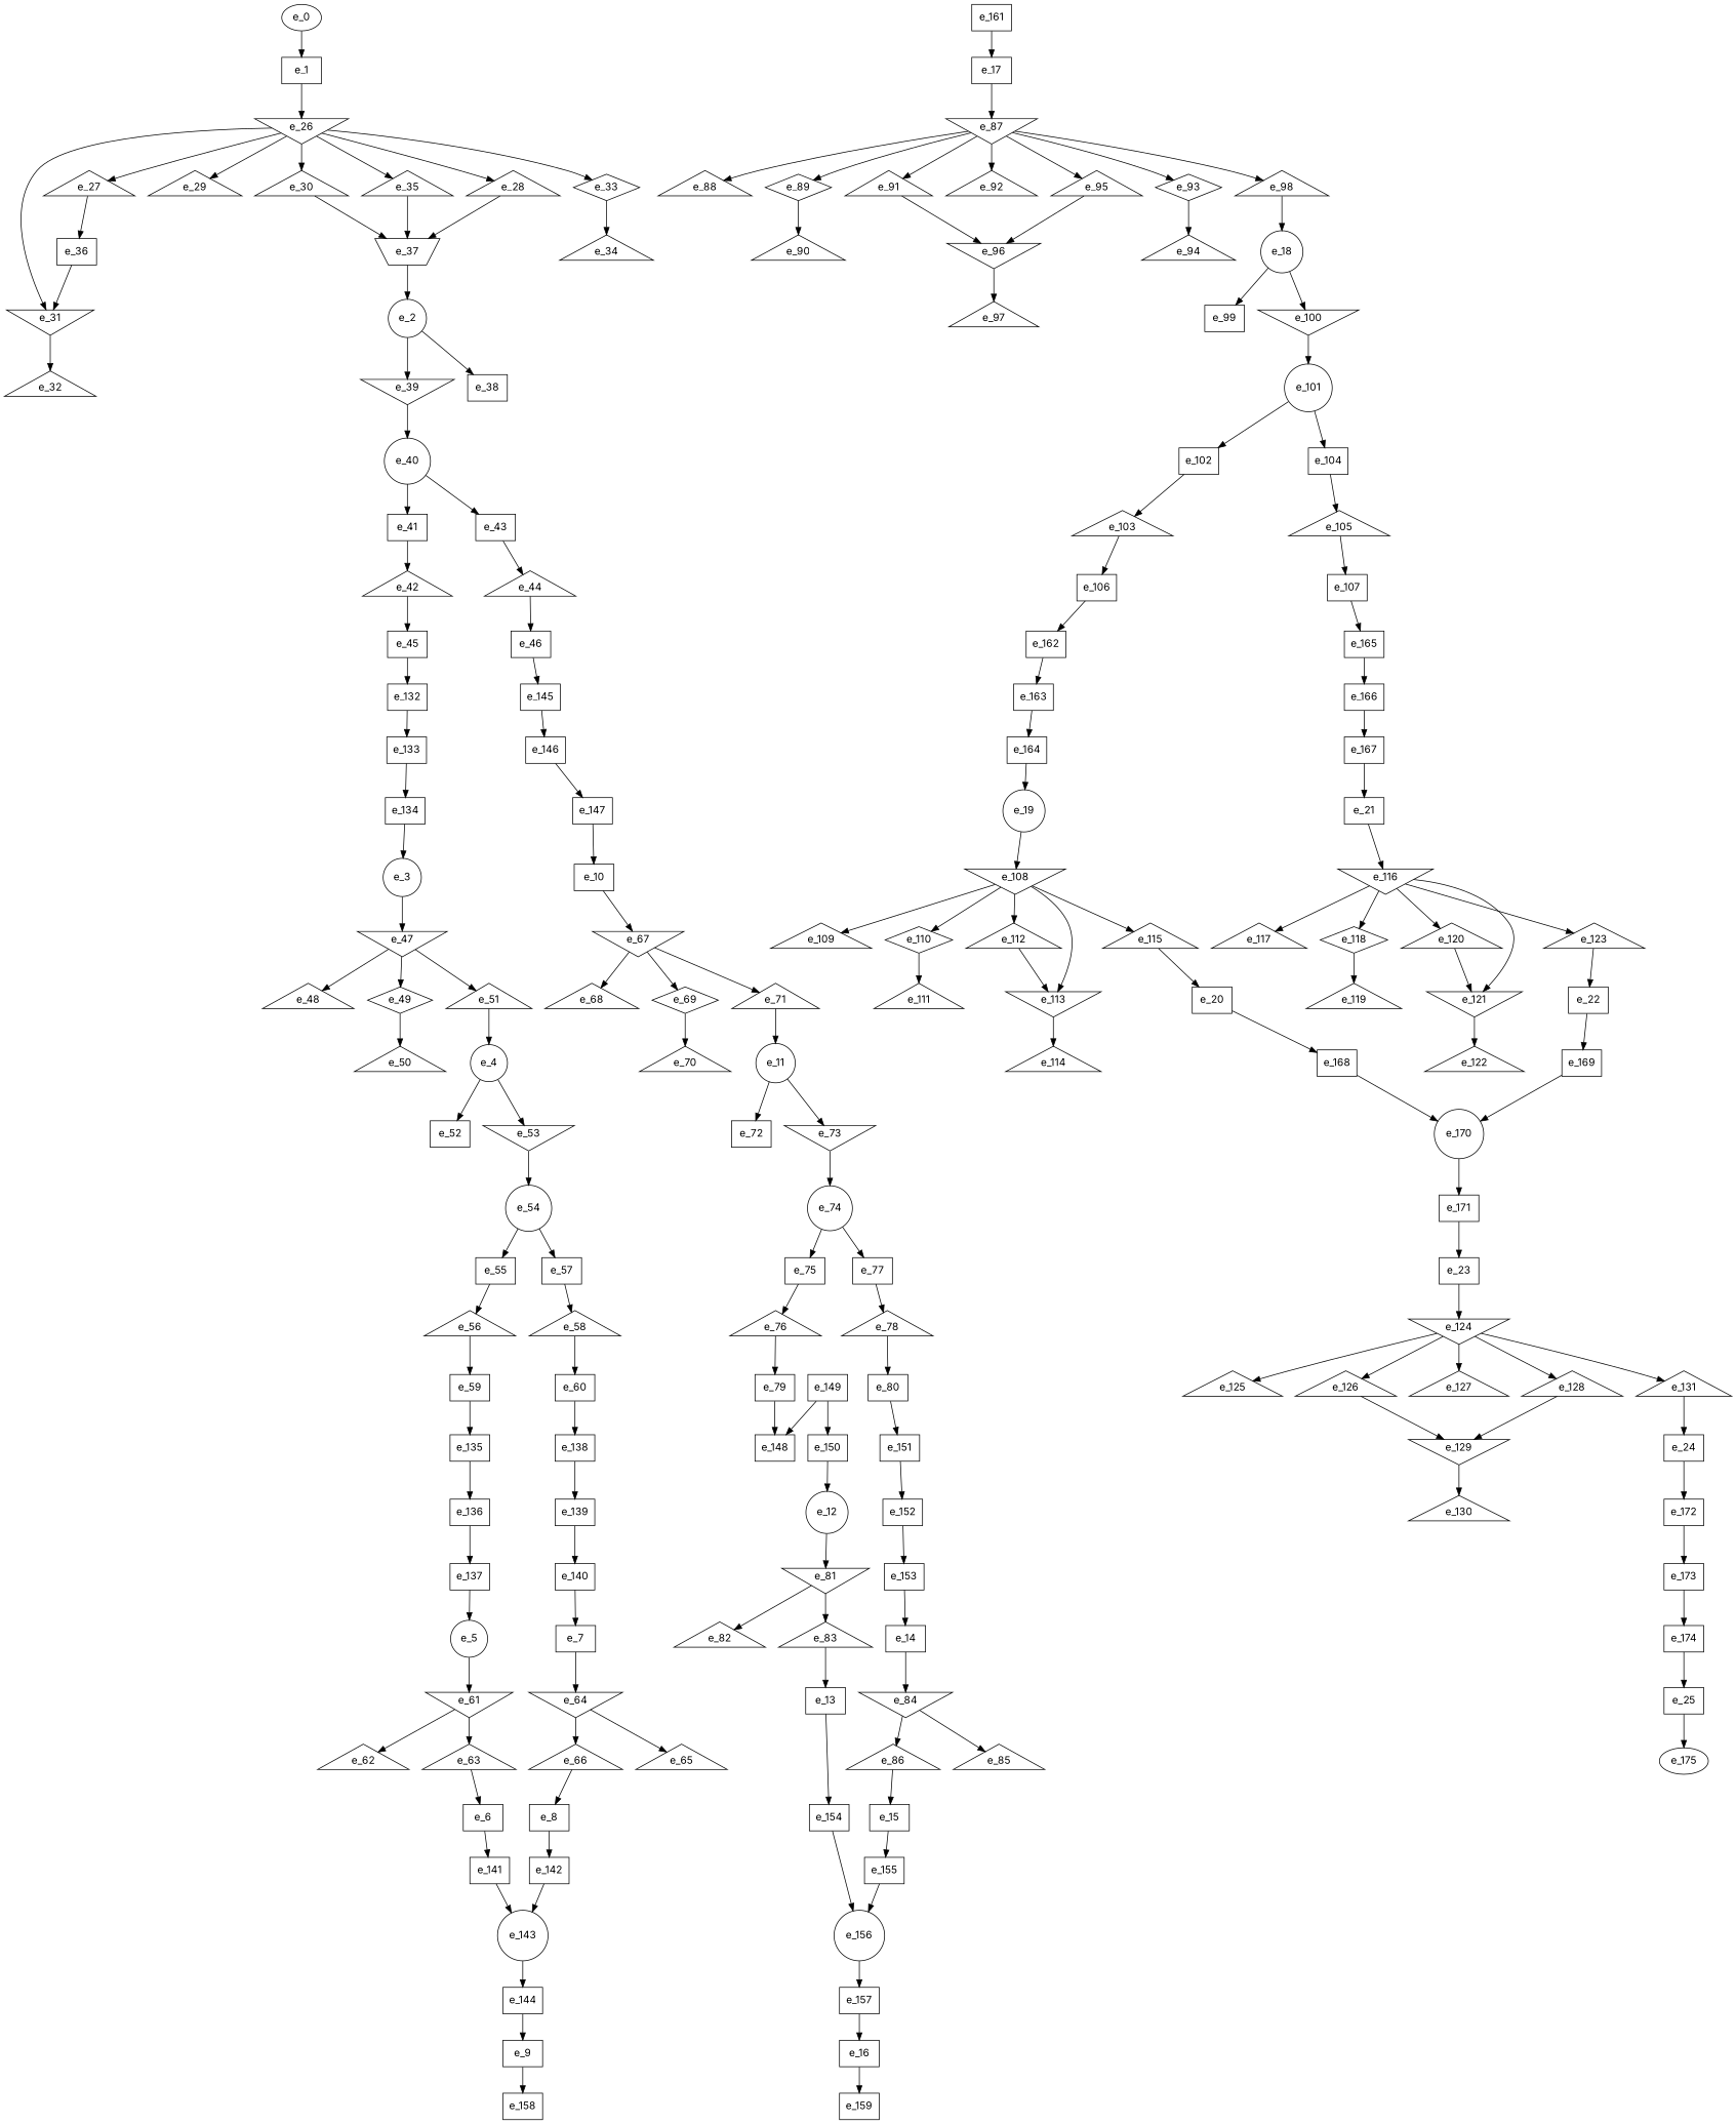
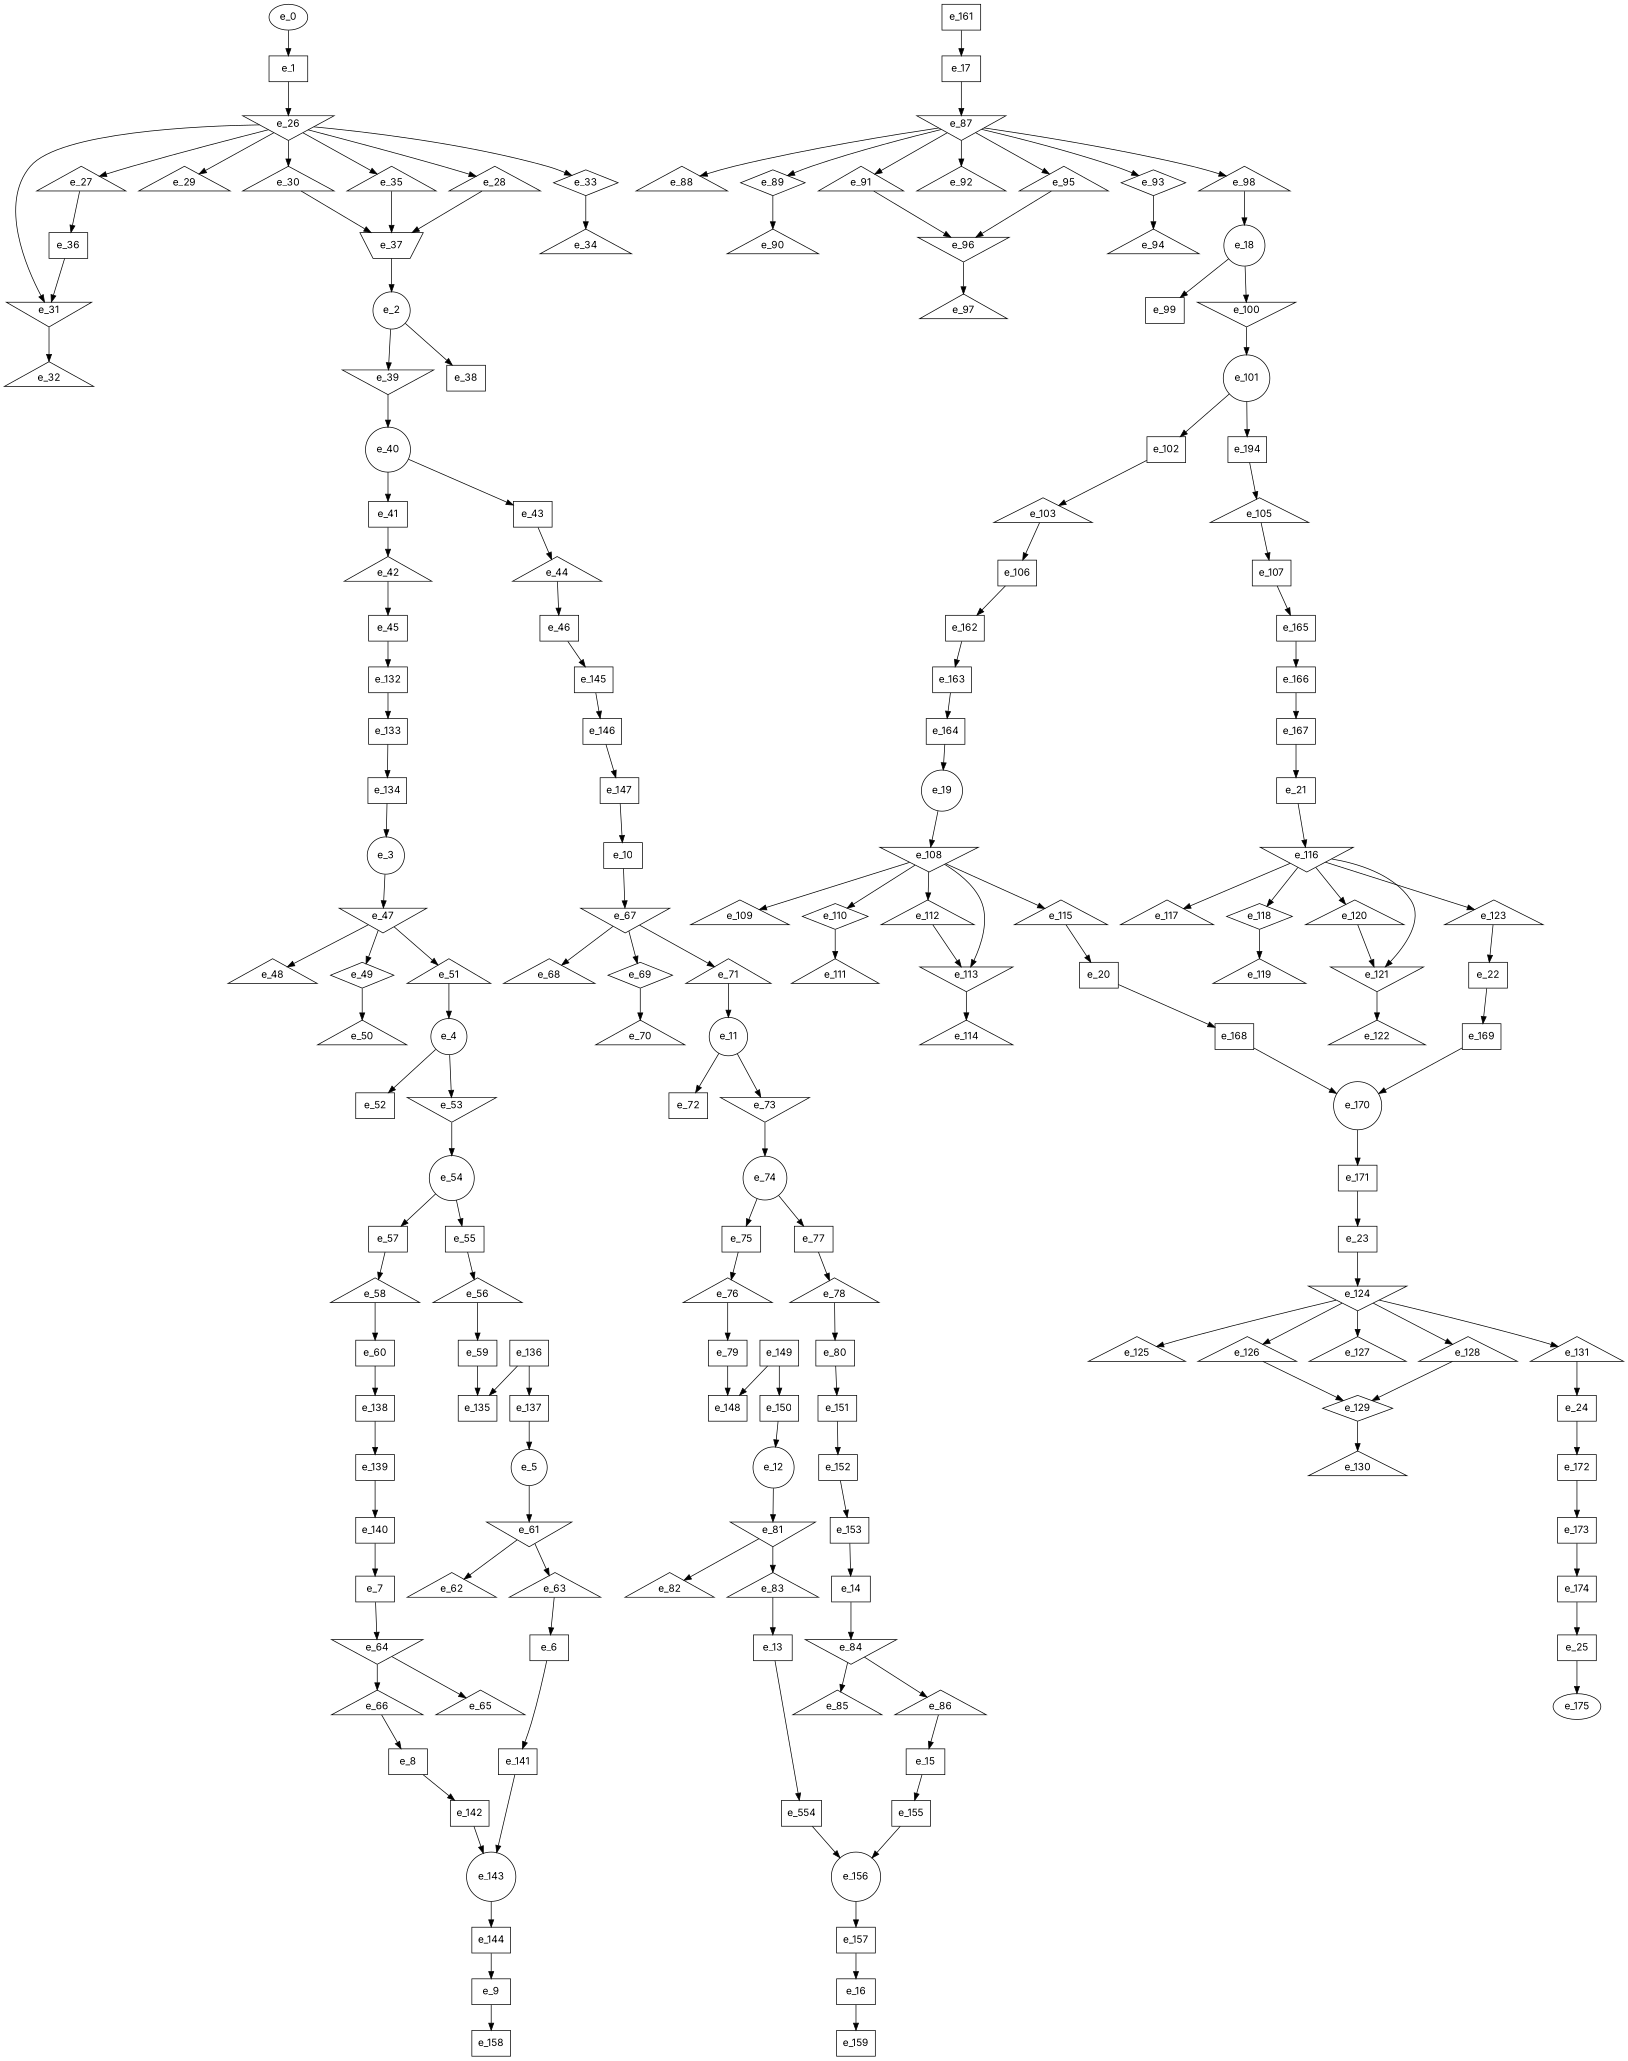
  digraph {
    fontname=Inter
    node [fontname=Inter shape=dot]
    edge [fontname=Inter]
    e_26 [shape=invtriangle]
    e_1
    e_0 [shape=""]
    e_27 [shape=triangle]
    e_28 [shape=triangle]
    e_29 [shape=triangle]
    e_30 [shape=triangle]
    e_31 [shape=invtriangle]
    e_33 [shape=diamond]
    e_35 [shape=triangle]
    e_2 [shape=circle]
    e_38
    e_39 [shape=invtriangle]
    e_40 [shape=circle]
    e_3 [shape=circle]
    e_47 [shape=invtriangle]
    e_48 [shape=triangle]
    e_49 [shape=diamond]
    e_51 [shape=triangle]
    e_4 [shape=circle]
    e_52
    e_53 [shape=invtriangle]
    e_54 [shape=circle]
    e_5 [shape=circle]
    e_61 [shape=invtriangle]
    e_62 [shape=triangle]
    e_63 [shape=triangle]
    e_6
    e_141
    e_143 [shape=circle]
    e_64 [shape=invtriangle]
    e_7
    e_65 [shape=triangle]
    e_66 [shape=triangle]
    e_8
    e_142
    e_9
    e_158
    e_67 [shape=invtriangle]
    e_10
    e_68 [shape=triangle]
    e_69 [shape=diamond]
    e_71 [shape=triangle]
    e_11 [shape=circle]
    e_72
    e_73 [shape=invtriangle]
    e_74 [shape=circle]
    e_12 [shape=circle]
    e_81 [shape=invtriangle]
    e_82 [shape=triangle]
    e_83 [shape=triangle]
    e_13
-   e_154
+   e_154 [label=e_554]
    e_156 [shape=circle]
    e_84 [shape=invtriangle]
    e_14
    e_85 [shape=triangle]
    e_86 [shape=triangle]
    e_15
    e_155
    e_16
    e_159
    e_87 [shape=invtriangle]
    e_17
    e_88 [shape=triangle]
    e_89 [shape=diamond]
    e_91 [shape=triangle]
    e_92 [shape=triangle]
    e_93 [shape=diamond]
    e_95 [shape=triangle]
    e_98 [shape=triangle]
    e_18 [shape=circle]
    e_99
    e_100 [shape=invtriangle]
    e_101 [shape=circle]
    e_19 [shape=circle]
    e_108 [shape=invtriangle]
    e_109 [shape=triangle]
    e_110 [shape=diamond]
    e_112 [shape=triangle]
    e_113 [shape=invtriangle]
    e_115 [shape=triangle]
    e_20
    e_168
    e_170 [shape=circle]
    e_116 [shape=invtriangle]
    e_21
    e_117 [shape=triangle]
    e_118 [shape=diamond]
    e_120 [shape=triangle]
    e_121 [shape=invtriangle]
    e_123 [shape=triangle]
    e_22
    e_169
    e_124 [shape=invtriangle]
    e_23
    e_125 [shape=triangle]
    e_126 [shape=triangle]
    e_127 [shape=triangle]
    e_128 [shape=triangle]
    e_131 [shape=triangle]
    e_24
    e_172
    e_173
    e_175 [shape=""]
    e_25
    e_36
    e_37 [shape=invtrapezium]
    e_32 [shape=triangle]
    e_34 [shape=triangle]
    e_41
    e_43
    e_42 [shape=triangle]
    e_44 [shape=triangle]
    e_45
    e_132
    e_46
    e_145
    e_133
    e_146
    e_50 [shape=triangle]
    e_55
    e_57
    e_56 [shape=triangle]
    e_58 [shape=triangle]
    e_59
    e_135
    e_60
    e_138
    e_136
    e_139
    e_70 [shape=triangle]
    e_75
    e_77
    e_76 [shape=triangle]
    e_78 [shape=triangle]
    e_79
    e_148
    e_80
    e_151
    e_152
    e_90 [shape=triangle]
    e_96 [shape=invtriangle]
    e_94 [shape=triangle]
    e_97 [shape=triangle]
    e_102
-   e_104
+   e_104 [label=e_194]
    e_103 [shape=triangle]
    e_105 [shape=triangle]
    e_106
    e_162
    e_107
    e_165
    e_163
    e_166
    e_111 [shape=triangle]
    e_114 [shape=triangle]
    e_119 [shape=triangle]
    e_122 [shape=triangle]
-   e_129 [shape=invtriangle]
+   e_129 [shape=diamond]
    e_130 [shape=triangle]
    e_134
    e_137
    e_140
    e_144
    e_147
    e_149
    e_150
    e_153
    e_157
    e_161
    e_164
    e_167
    e_171
    e_174
    e_26 -> e_27
    e_26 -> e_28
    e_26 -> e_29
    e_26 -> e_30
    e_26 -> e_31
    e_26 -> e_33
    e_26 -> e_35
    e_1 -> e_26
    e_0 -> e_1
    e_27 -> e_36
    e_28 -> e_37
    e_30 -> e_37
    e_31 -> e_32
    e_33 -> e_34
    e_35 -> e_37
    e_2 -> e_38
    e_2 -> e_39
    e_39 -> e_40
    e_40 -> e_41
    e_40 -> e_43
    e_3 -> e_47
    e_47 -> e_48
    e_47 -> e_49
    e_47 -> e_51
    e_49 -> e_50
    e_51 -> e_4
    e_4 -> e_52
    e_4 -> e_53
    e_53 -> e_54
    e_54 -> e_55
    e_54 -> e_57
    e_5 -> e_61
    e_61 -> e_62
    e_61 -> e_63
    e_63 -> e_6
    e_6 -> e_141
    e_141 -> e_143
    e_143 -> e_144
    e_64 -> e_65
    e_64 -> e_66
    e_7 -> e_64
    e_66 -> e_8
    e_8 -> e_142
    e_142 -> e_143
    e_9 -> e_158
    e_67 -> e_68
    e_67 -> e_69
    e_67 -> e_71
    e_10 -> e_67
    e_69 -> e_70
    e_71 -> e_11
    e_11 -> e_72
    e_11 -> e_73
    e_73 -> e_74
    e_74 -> e_75
    e_74 -> e_77
    e_12 -> e_81
    e_81 -> e_82
    e_81 -> e_83
    e_83 -> e_13
    e_13 -> e_154
    e_154 -> e_156
    e_156 -> e_157
    e_84 -> e_85
    e_84 -> e_86
    e_14 -> e_84
    e_86 -> e_15
    e_15 -> e_155
    e_155 -> e_156
    e_16 -> e_159
    e_87 -> e_88
    e_87 -> e_89
    e_87 -> e_91
    e_87 -> e_92
    e_87 -> e_93
    e_87 -> e_95
    e_87 -> e_98
    e_17 -> e_87
    e_89 -> e_90
    e_91 -> e_96
    e_93 -> e_94
    e_95 -> e_96
    e_98 -> e_18
    e_18 -> e_99
    e_18 -> e_100
    e_100 -> e_101
    e_101 -> e_102
    e_101 -> e_104
    e_19 -> e_108
    e_108 -> e_109
    e_108 -> e_110
    e_108 -> e_112
    e_108 -> e_113
    e_108 -> e_115
    e_110 -> e_111
    e_112 -> e_113
    e_113 -> e_114
    e_115 -> e_20
    e_20 -> e_168
    e_168 -> e_170
    e_170 -> e_171
    e_116 -> e_117
    e_116 -> e_118
    e_116 -> e_120
    e_116 -> e_121
    e_116 -> e_123
    e_21 -> e_116
    e_118 -> e_119
    e_120 -> e_121
    e_121 -> e_122
    e_123 -> e_22
    e_22 -> e_169
    e_169 -> e_170
    e_124 -> e_125
    e_124 -> e_126
    e_124 -> e_127
    e_124 -> e_128
    e_124 -> e_131
    e_23 -> e_124
    e_126 -> e_129
    e_128 -> e_129
    e_131 -> e_24
    e_24 -> e_172
    e_172 -> e_173
    e_173 -> e_174
    e_25 -> e_175
    e_36 -> e_31
    e_37 -> e_2
    e_41 -> e_42
    e_43 -> e_44
    e_42 -> e_45
    e_44 -> e_46
    e_45 -> e_132
    e_132 -> e_133
    e_46 -> e_145
    e_145 -> e_146
    e_133 -> e_134
    e_146 -> e_147
    e_55 -> e_56
    e_57 -> e_58
    e_56 -> e_59
    e_58 -> e_60
    e_59 -> e_135
-   e_135 -> e_136
+   e_136 -> e_135
    e_60 -> e_138
    e_138 -> e_139
    e_136 -> e_137
    e_139 -> e_140
    e_75 -> e_76
    e_77 -> e_78
    e_76 -> e_79
    e_78 -> e_80
    e_79 -> e_148
    e_80 -> e_151
    e_151 -> e_152
    e_152 -> e_153
    e_96 -> e_97
    e_102 -> e_103
    e_104 -> e_105
    e_103 -> e_106
    e_105 -> e_107
    e_106 -> e_162
    e_162 -> e_163
    e_107 -> e_165
    e_165 -> e_166
    e_163 -> e_164
    e_166 -> e_167
    e_129 -> e_130
    e_134 -> e_3
    e_137 -> e_5
    e_140 -> e_7
    e_144 -> e_9
    e_147 -> e_10
    e_149 -> e_148
    e_149 -> e_150
    e_150 -> e_12
    e_153 -> e_14
    e_157 -> e_16
    e_161 -> e_17
    e_164 -> e_19
    e_167 -> e_21
    e_171 -> e_23
    e_174 -> e_25
  }
